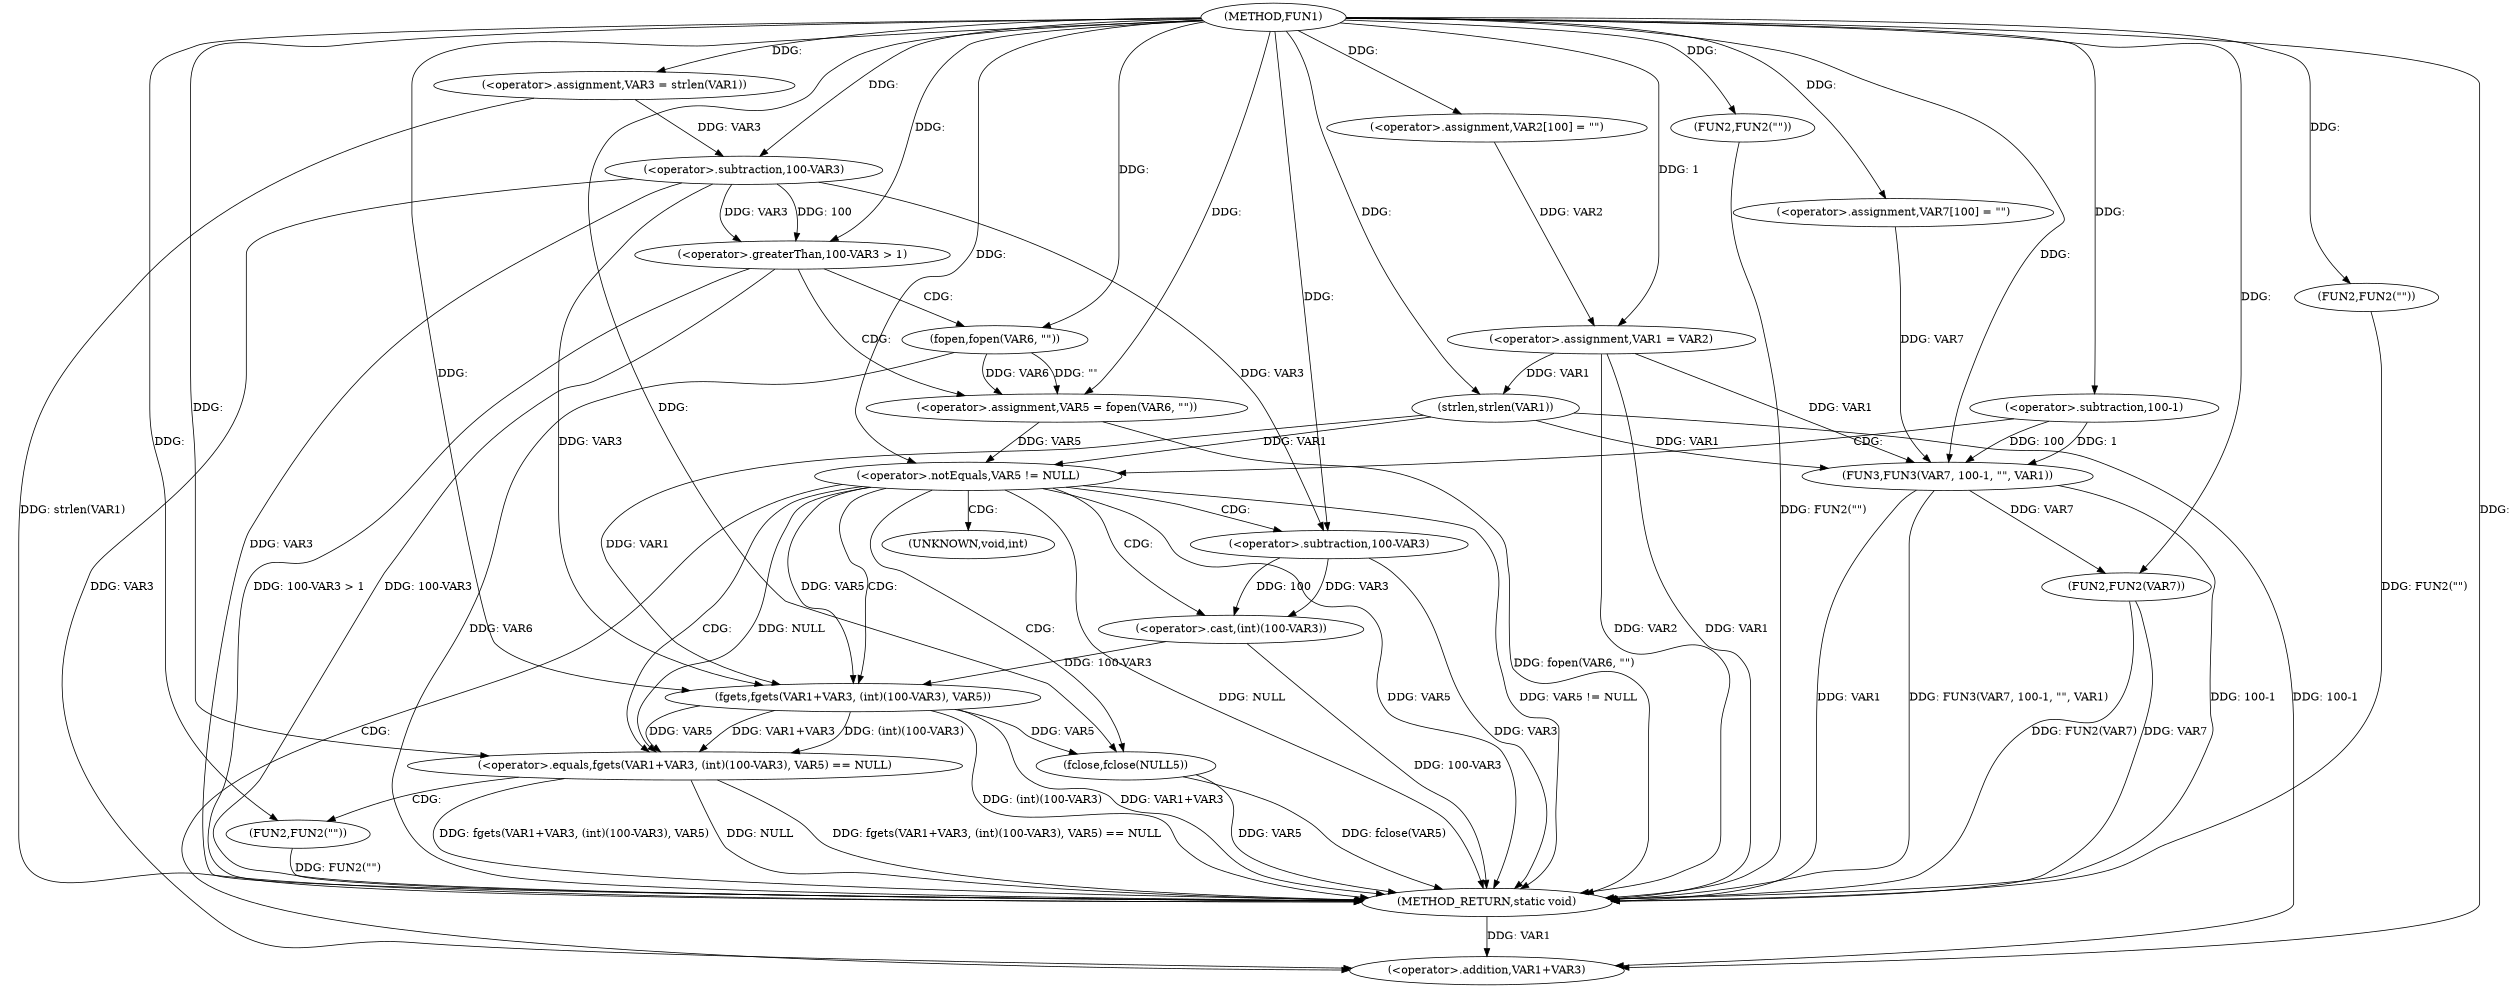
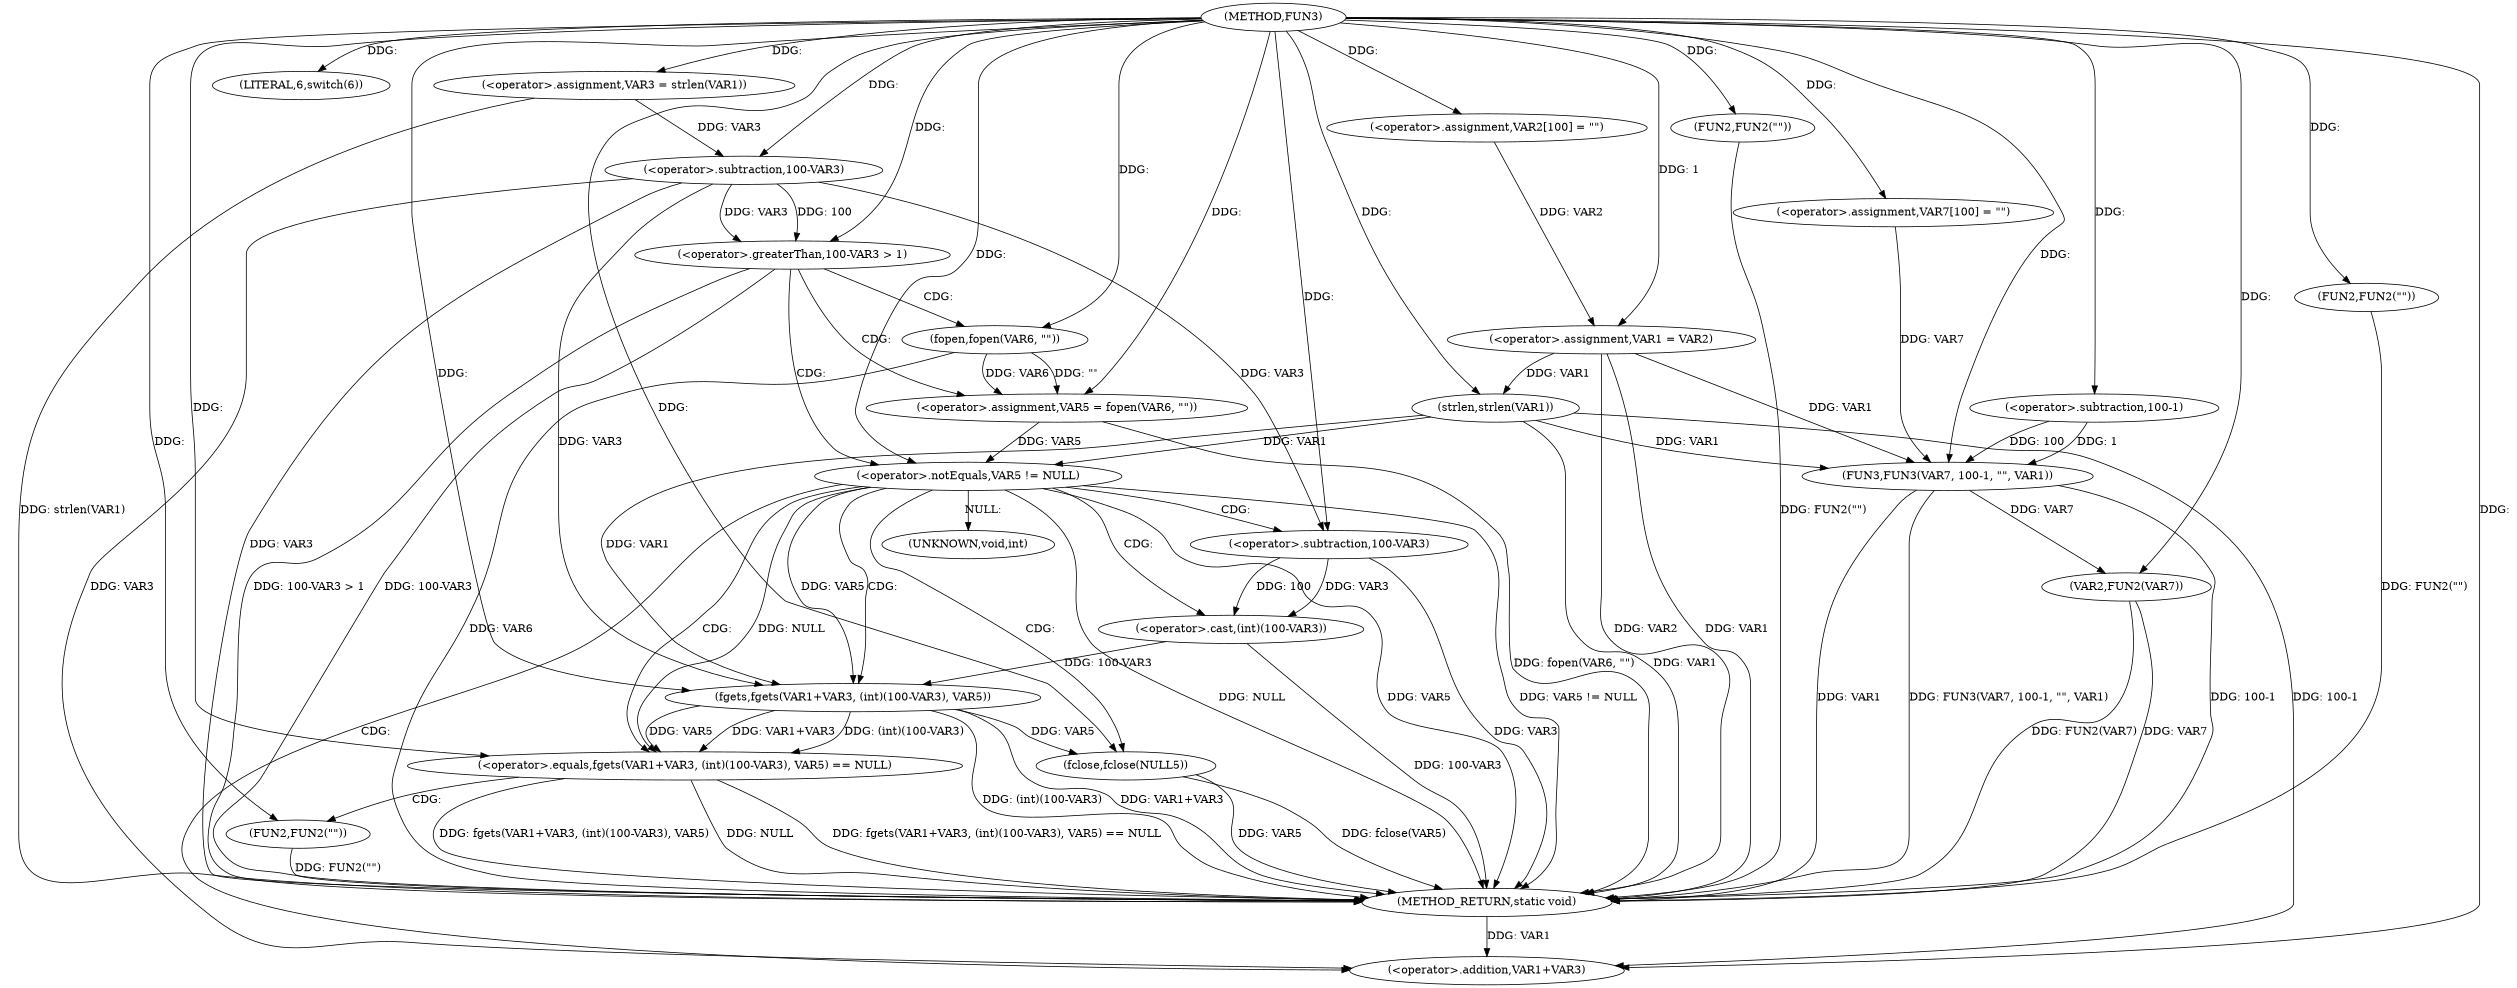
  digraph {
-   n1 [label="(METHOD,FUN1)"]
+   n1 [label="(METHOD,FUN3)"]
    n2 [label="(<operator>.assignment,VAR2[100] = \"\")"]
    n3 [label="(<operator>.assignment,VAR1 = VAR2)"]
+   n4 [label="(LITERAL,6,switch(6))"]
    n5 [label="(<operator>.assignment,VAR3 = strlen(VAR1))"]
    n6 [label="(strlen,strlen(VAR1))"]
    n7 [label="(<operator>.greaterThan,100-VAR3 > 1)"]
    n8 [label="(<operator>.subtraction,100-VAR3)"]
    n9 [label="(<operator>.assignment,VAR5 = fopen(VAR6, \"\"))"]
    n10 [label="(fopen,fopen(VAR6, \"\"))"]
    n11 [label="(<operator>.notEquals,VAR5 != NULL)"]
    n12 [label="(<operator>.equals,fgets(VAR1+VAR3, (int)(100-VAR3), VAR5) == NULL)"]
    n13 [label="(fgets,fgets(VAR1+VAR3, (int)(100-VAR3), VAR5))"]
    n14 [label="(<operator>.addition,VAR1+VAR3)"]
    n15 [label="(<operator>.subtraction,100-VAR3)"]
    n16 [label="(FUN2,FUN2(\"\"))"]
    n17 [label="(fclose,fclose(NULL5))"]
    n18 [label="(FUN2,FUN2(\"\"))"]
    n19 [label="(<operator>.assignment,VAR7[100] = \"\")"]
    n20 [label="(FUN3,FUN3(VAR7, 100-1, \"\", VAR1))"]
    n21 [label="(<operator>.subtraction,100-1)"]
-   n22 [label="(FUN2,FUN2(VAR7))"]
+   n22 [label="(VAR2,FUN2(VAR7))"]
    n23 [label="(FUN2,FUN2(\"\"))"]
    n24 [label="(METHOD_RETURN,static void)"]
    n25 [label="(<operator>.cast,(int)(100-VAR3))"]
    n26 [label="(UNKNOWN,void,int)"]
    n1 -> n2 [label="DDG: "]
    n1 -> n3 [label="DDG: 1"]
+   n1 -> n4 [label="DDG: "]
    n1 -> n5 [label="DDG: "]
    n1 -> n6 [label="DDG: "]
    n1 -> n7 [label="DDG: "]
    n1 -> n8 [label="DDG: "]
    n1 -> n9 [label="DDG: "]
    n1 -> n10 [label="DDG: "]
    n1 -> n11 [label="DDG: "]
    n1 -> n12 [label="DDG: "]
    n1 -> n13 [label="DDG: "]
    n1 -> n14 [label="DDG: "]
    n1 -> n15 [label="DDG: "]
    n1 -> n16 [label="DDG: "]
    n1 -> n17 [label="DDG: "]
    n1 -> n18 [label="DDG: "]
    n1 -> n19 [label="DDG: "]
    n1 -> n20 [label="DDG: "]
    n1 -> n21 [label="DDG: "]
    n1 -> n22 [label="DDG: "]
    n1 -> n23 [label="DDG: "]
    n2 -> n3 [label="DDG: VAR2"]
    n3 -> n6 [label="DDG: VAR1"]
    n3 -> n20 [label="DDG: VAR1"]
    n3 -> n24 [label="DDG: VAR1"]
    n3 -> n24 [label="DDG: VAR2"]
    n5 -> n8 [label="DDG: VAR3"]
    n5 -> n24 [label="DDG: strlen(VAR1)"]
    n6 -> n11 [label="DDG: VAR1"]
    n6 -> n13 [label="DDG: VAR1"]
    n6 -> n14 [label="DDG: 100-1"]
    n6 -> n20 [label="DDG: VAR1"]
+   n6 -> n24 [label="DDG: VAR1"]
    n7 -> n9 [label="CDG: "]
    n7 -> n10 [label="CDG: "]
-   n21 -> n11 [label="CDG: "]
+   n7 -> n11 [label="CDG: "]
    n7 -> n24 [label="DDG: 100-VAR3"]
    n7 -> n24 [label="DDG: 100-VAR3 > 1"]
    n8 -> n7 [label="DDG: 100"]
    n8 -> n7 [label="DDG: VAR3"]
    n8 -> n13 [label="DDG: VAR3"]
    n8 -> n14 [label="DDG: VAR3"]
    n8 -> n15 [label="DDG: VAR3"]
    n8 -> n24 [label="DDG: VAR3"]
    n9 -> n11 [label="DDG: VAR5"]
    n9 -> n24 [label="DDG: fopen(VAR6, \"\")"]
    n10 -> n9 [label="DDG: VAR6"]
    n10 -> n9 [label="DDG: \"\""]
    n10 -> n24 [label="DDG: VAR6"]
    n11 -> n12 [label="DDG: NULL"]
    n11 -> n12 [label="CDG: "]
    n11 -> n13 [label="DDG: VAR5"]
    n11 -> n13 [label="CDG: "]
    n11 -> n14 [label="CDG: "]
    n11 -> n15 [label="CDG: "]
    n11 -> n17 [label="CDG: "]
    n11 -> n24 [label="DDG: VAR5"]
    n11 -> n24 [label="DDG: VAR5 != NULL"]
    n11 -> n24 [label="DDG: NULL"]
    n11 -> n25 [label="CDG: "]
-   n11 -> n26 [label="CDG: "]
+   n11 -> n26 [label="NULL: "]
    n12 -> n16 [label="CDG: "]
    n12 -> n24 [label="DDG: fgets(VAR1+VAR3, (int)(100-VAR3), VAR5) == NULL"]
    n12 -> n24 [label="DDG: fgets(VAR1+VAR3, (int)(100-VAR3), VAR5)"]
    n12 -> n24 [label="DDG: NULL"]
    n13 -> n12 [label="DDG: VAR1+VAR3"]
    n13 -> n12 [label="DDG: (int)(100-VAR3)"]
    n13 -> n12 [label="DDG: VAR5"]
    n13 -> n17 [label="DDG: VAR5"]
    n13 -> n24 [label="DDG: VAR1+VAR3"]
    n13 -> n24 [label="DDG: (int)(100-VAR3)"]
    n15 -> n24 [label="DDG: VAR3"]
    n15 -> n25 [label="DDG: 100"]
    n15 -> n25 [label="DDG: VAR3"]
    n16 -> n24 [label="DDG: FUN2(\"\")"]
    n17 -> n24 [label="DDG: fclose(VAR5)"]
    n17 -> n24 [label="DDG: VAR5"]
    n18 -> n24 [label="DDG: FUN2(\"\")"]
    n19 -> n20 [label="DDG: VAR7"]
    n20 -> n22 [label="DDG: VAR7"]
    n20 -> n24 [label="DDG: 100-1"]
    n20 -> n24 [label="DDG: VAR1"]
    n20 -> n24 [label="DDG: FUN3(VAR7, 100-1, \"\", VAR1)"]
    n21 -> n20 [label="DDG: 100"]
    n21 -> n20 [label="DDG: 1"]
    n22 -> n24 [label="DDG: VAR7"]
    n22 -> n24 [label="DDG: FUN2(VAR7)"]
    n23 -> n24 [label="DDG: FUN2(\"\")"]
    n24 -> n14 [label="DDG: VAR1"]
    n25 -> n13 [label="DDG: 100-VAR3"]
    n25 -> n24 [label="DDG: 100-VAR3"]
  }
